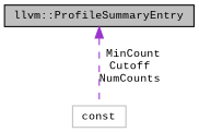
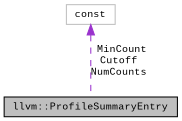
  digraph {
    fontname="Liberation Mono"
    node [fontname="Liberation Mono" fontsize=10 shape=record]
    n1 [color=black fillcolor=grey75 fontcolor=black height=0.2 label="llvm::ProfileSummaryEntry" style=filled width=0.4]
    n2 [color=grey75 height=0.2 label=const width=0.4]
-   n1 -> n2 [color=darkorchid3 dir=back fontname="Liberation Mono" fontsize=10 label=" MinCount\nCutoff\nNumCounts" labelfontname=Helvetica labelfontsize=10 style=dashed]
+   n2 -> n1 [color=darkorchid3 dir=back fontname="Liberation Mono" fontsize=10 label=" MinCount\nCutoff\nNumCounts" labelfontname=Helvetica labelfontsize=10 style=dashed]
  }
